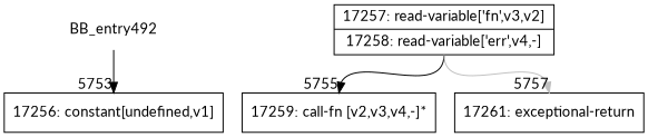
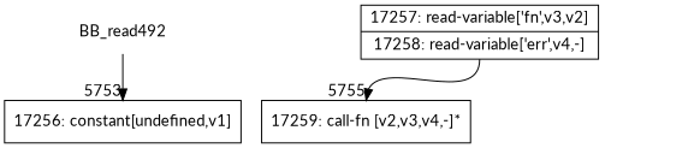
  digraph {
    fontname=Lato
    rankdir=TD
    node [fontname=Lato shape=record]
    edge [fontname=Lato headport=n tailport=s]
-   BB_entry492 [shape=none]
+   BB_entry492 [shape=none label=BB_read492]
    n2 [label="{17256: constant[undefined,v1]}"]
    n3 [label="{17257: read-variable['fn',v3,v2]|17258: read-variable['err',v4,-]}"]
    n4 [label="{17259: call-fn [v2,v3,v4,-]*}"]
-   n5 [label="{17261: exceptional-return}"]
    BB_entry492 -> n2 [headlabel="    5753"]
    n3 -> n4 [headlabel="      5755"]
-   n3 -> n5 [color=gray headlabel="      5757"]
  }
